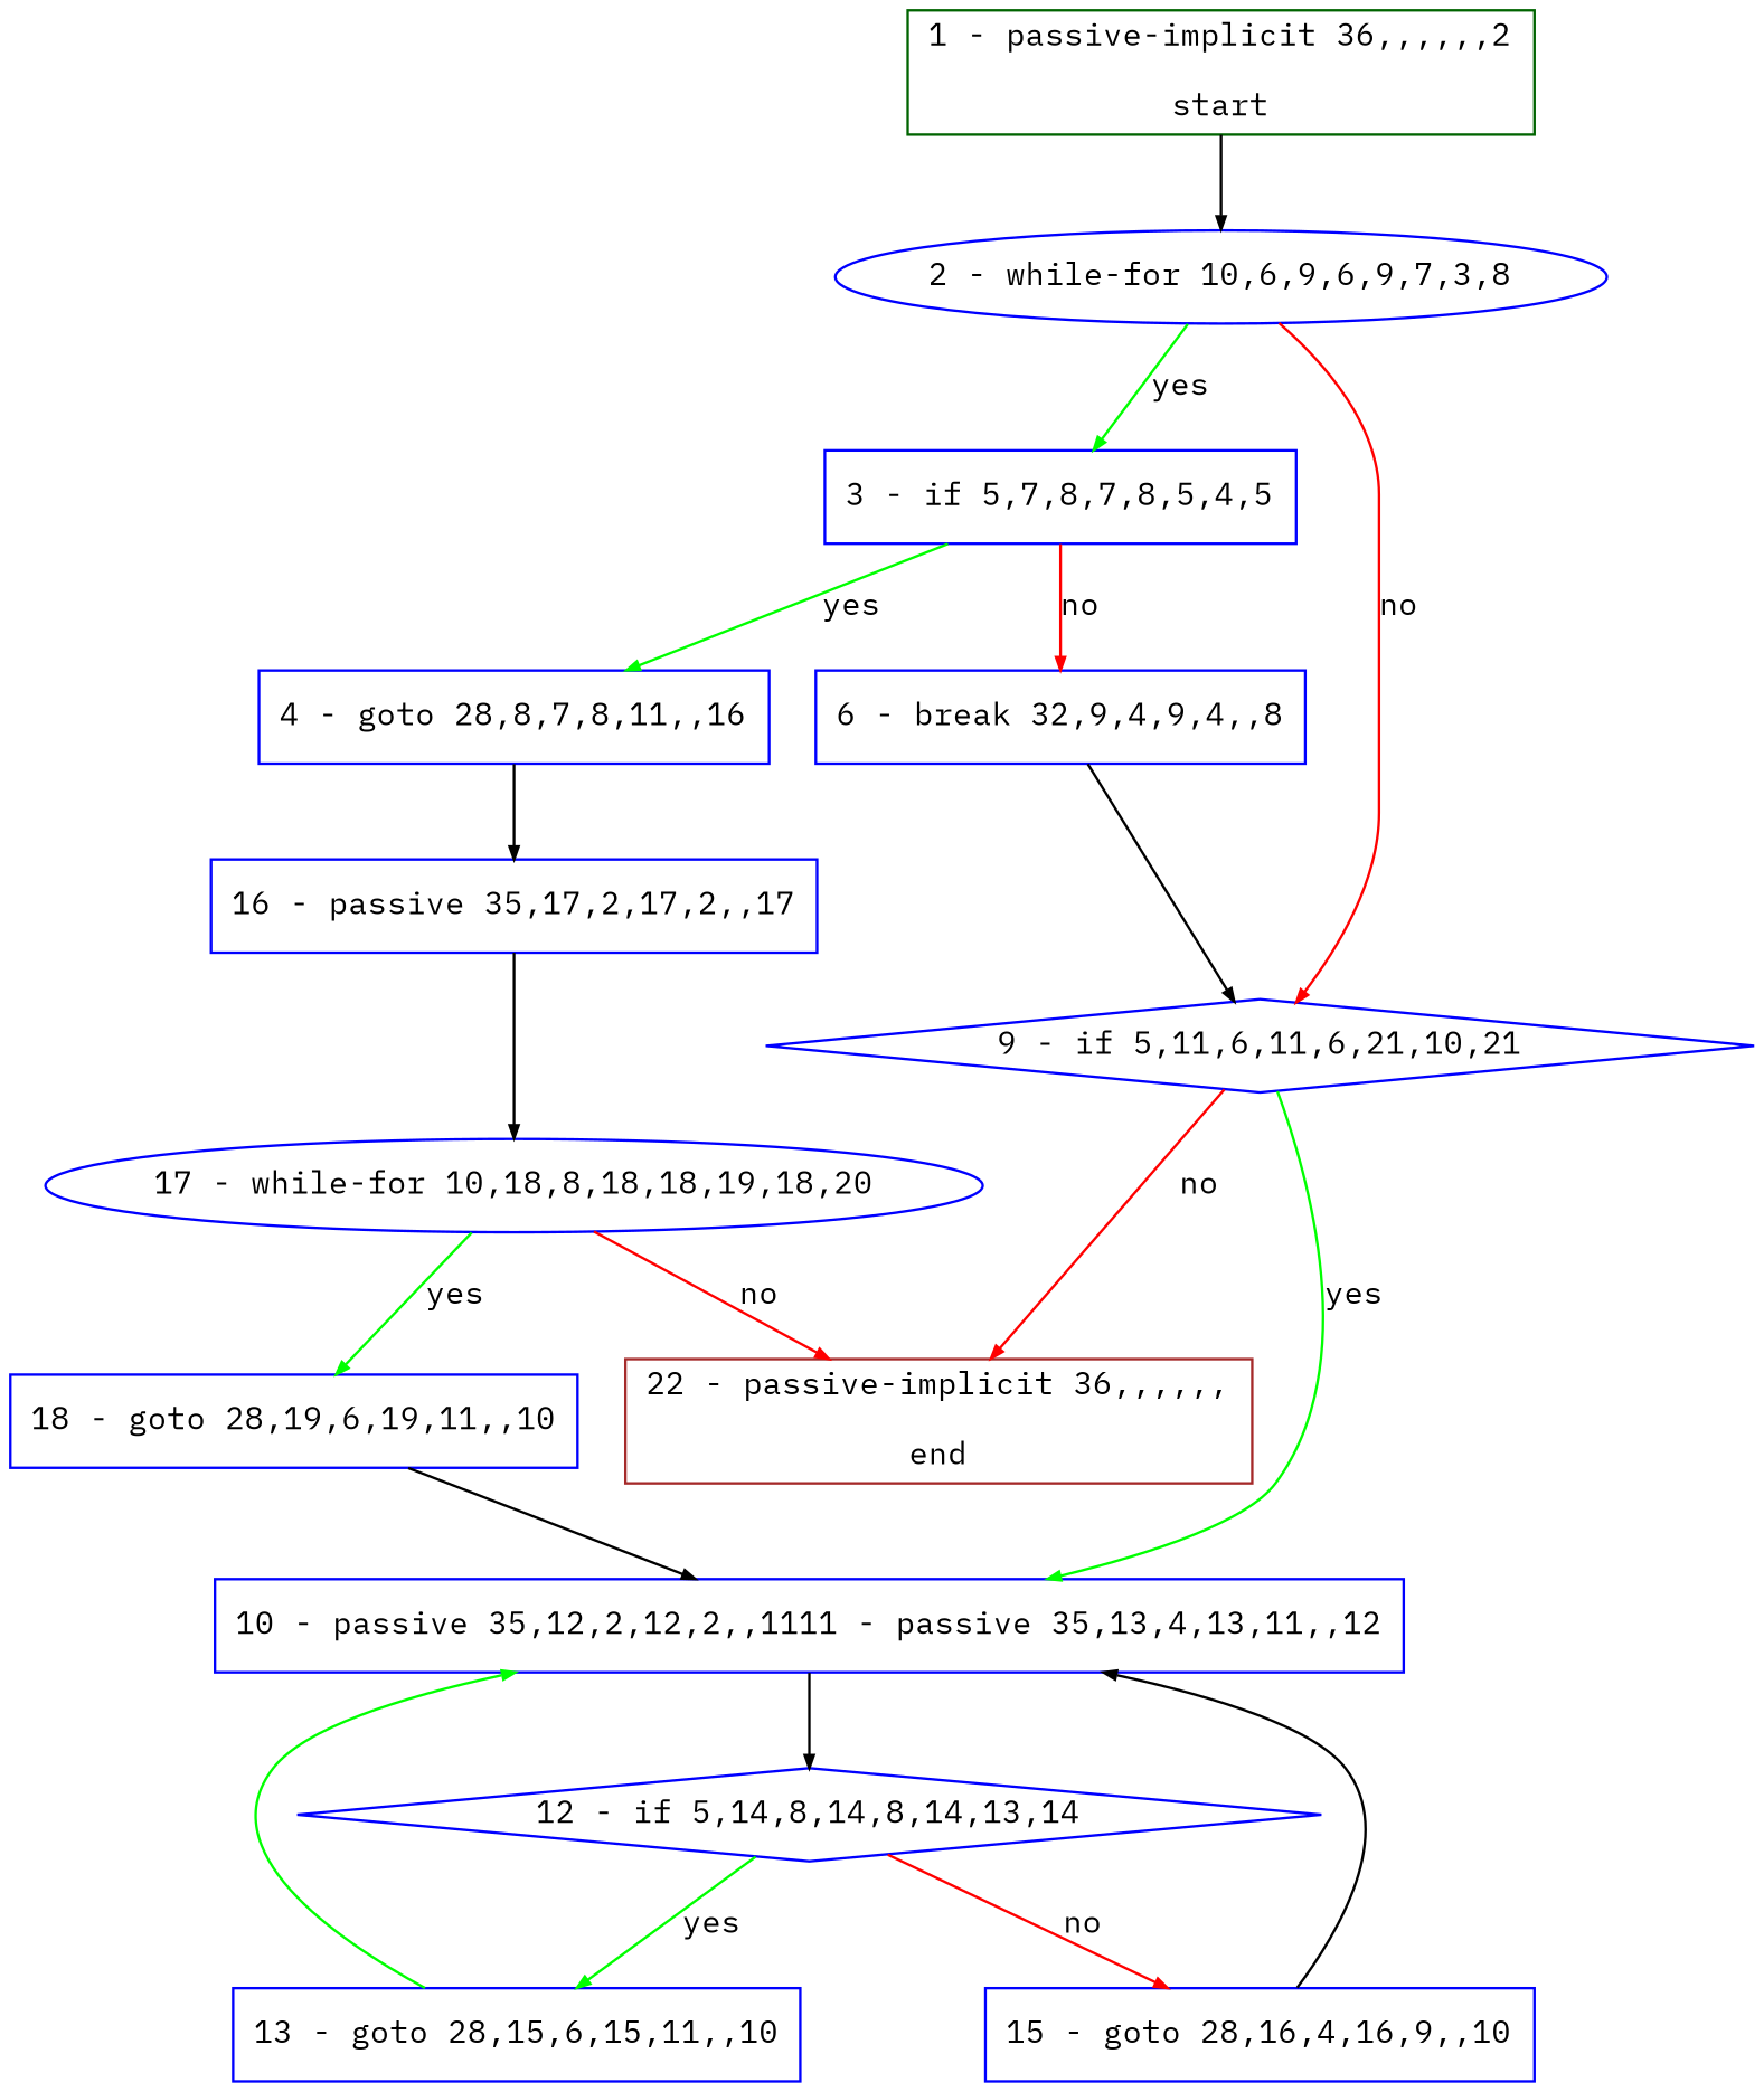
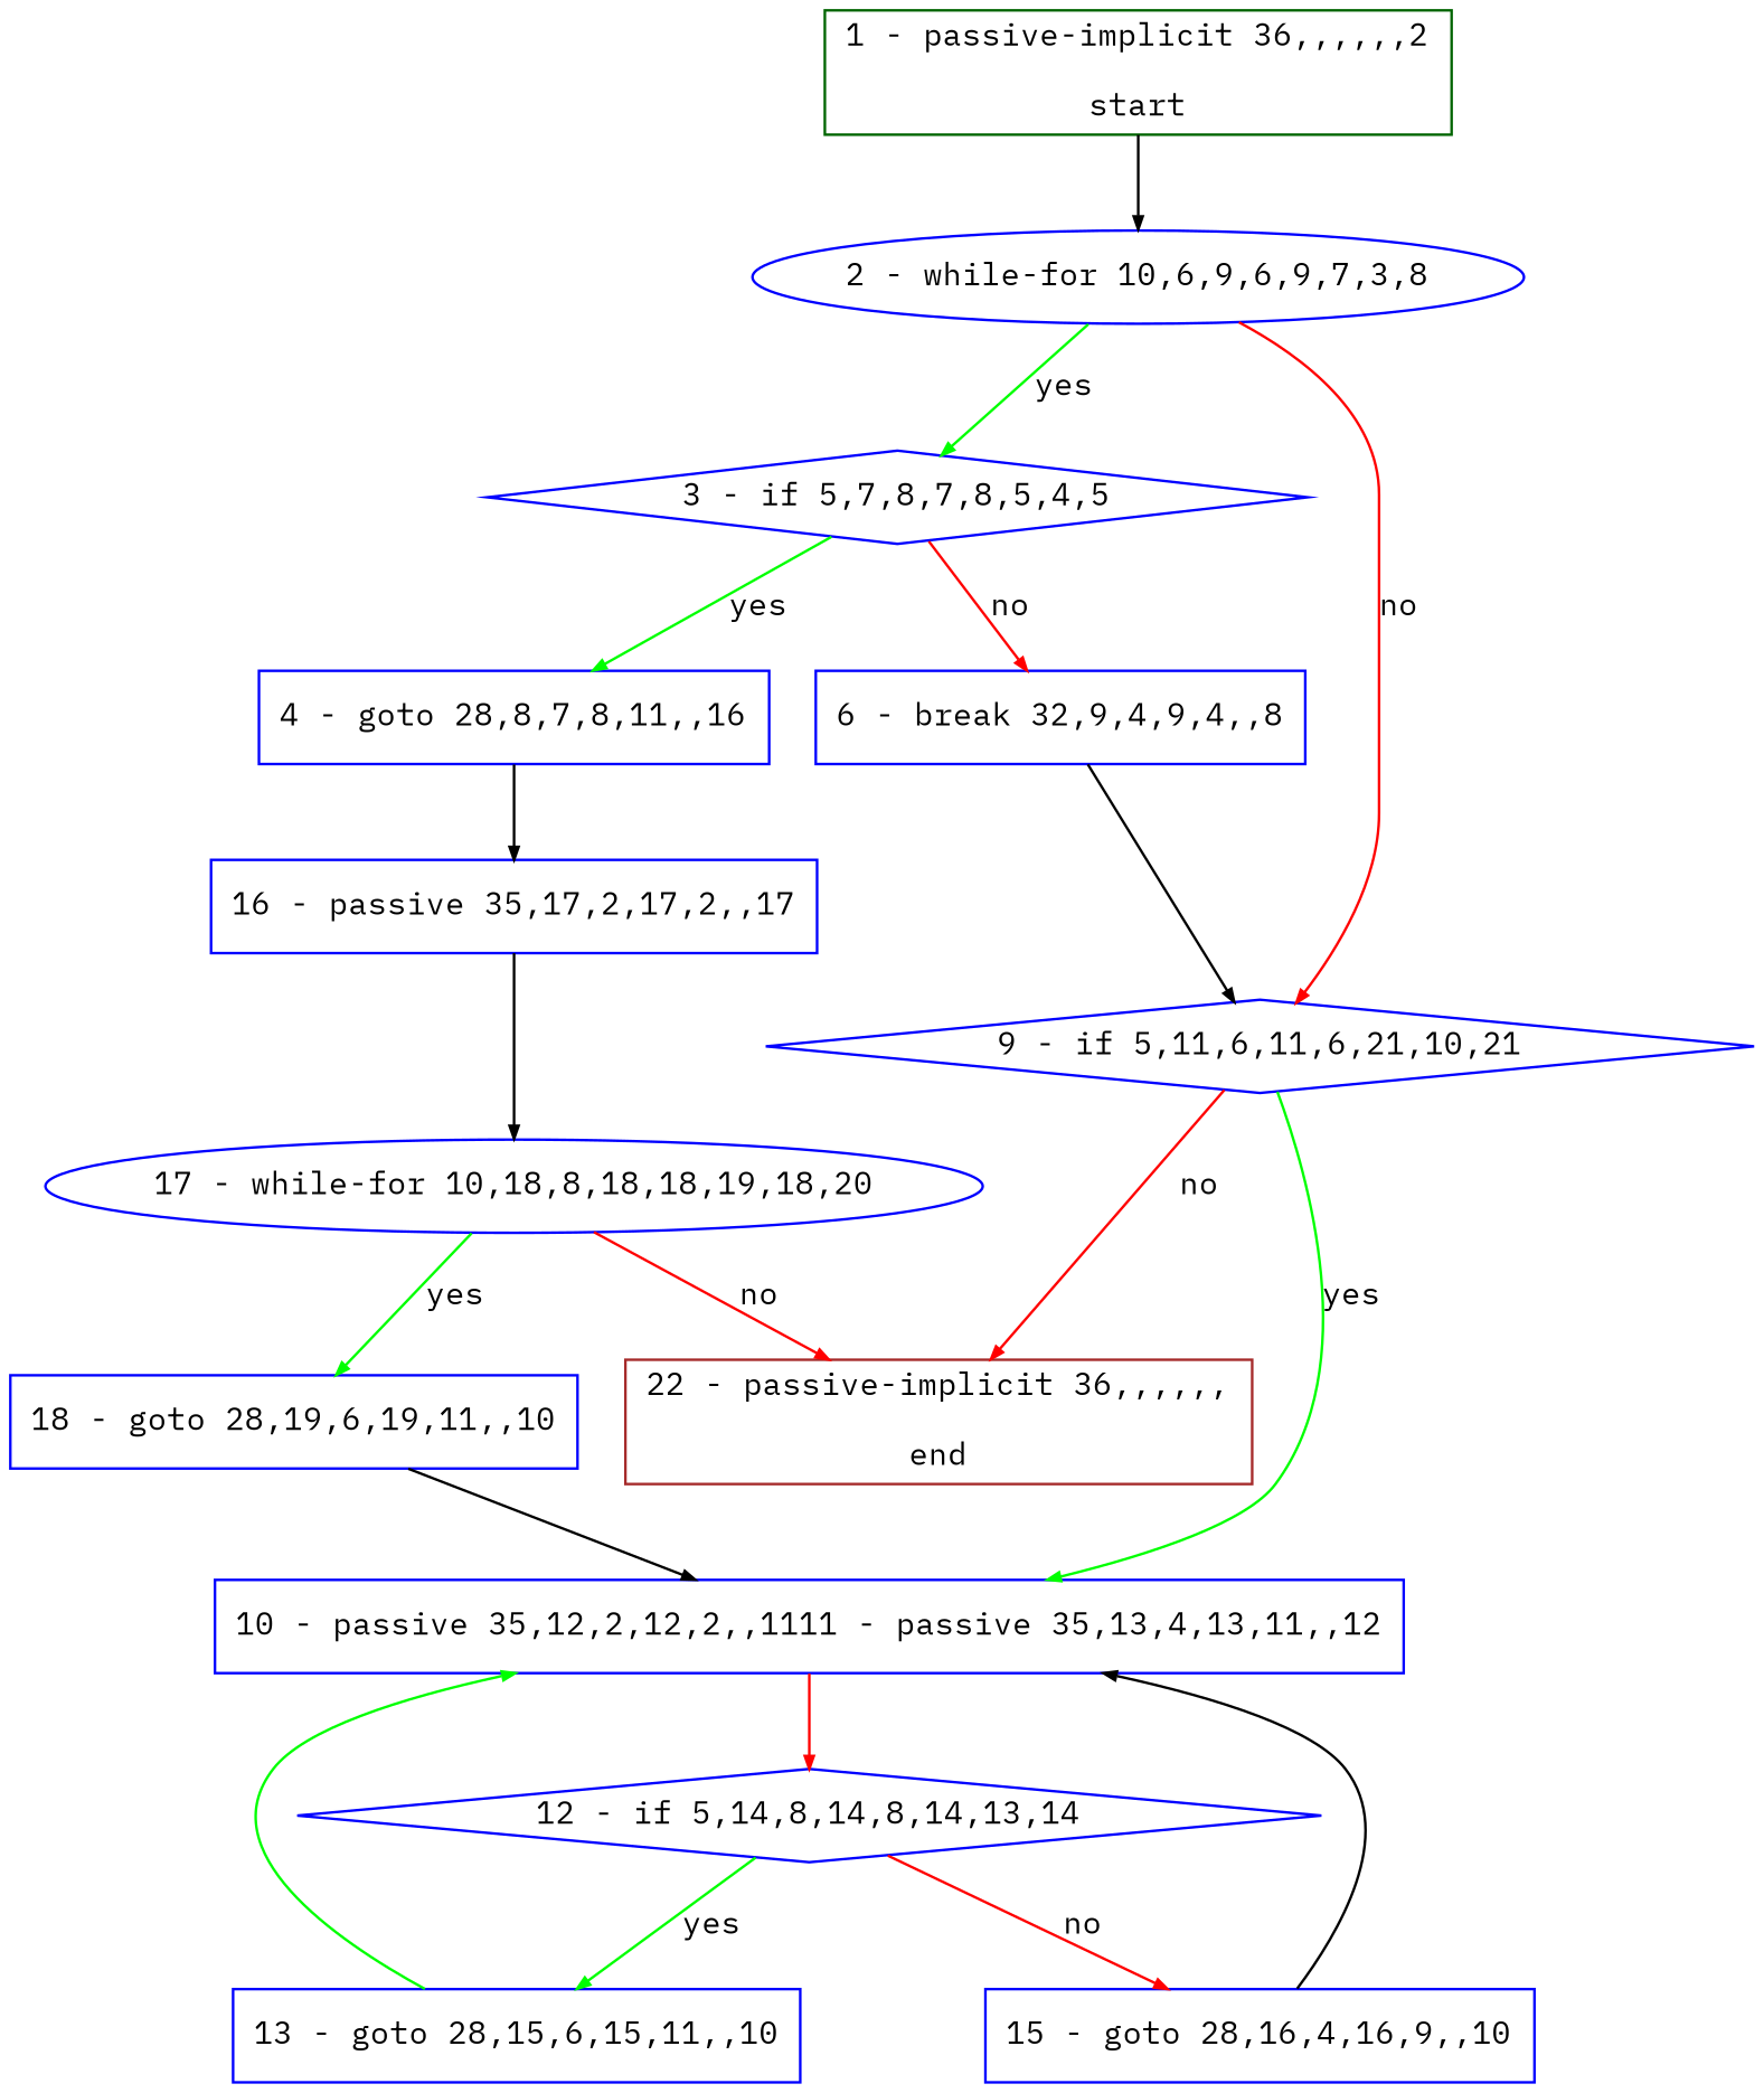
  digraph {
    bgcolor=white
    compound=true
    fillcolor="#FFFFCC"
    fontname="IBM Plex Mono"
    fontsize=12
    pack=true
    packmode=clust
    style="rounded,filled"
    node [color="#0000ff" compound=true fillcolor="#ffffff" fixedsize=false fontname="IBM Plex Mono" fontsize=12 node_initialized=no shape=box style=filled]
    edge [arrowhead=normal arrowsize=0.5 arrowtail=none color="#000000" compound=true dir=forward fontcolor=black fontname="IBM Plex Mono" fontsize=12]
    n1 [label="2 - while-for 10,6,9,6,9,7,3,8" shape=oval]
-   n2 [label="3 - if 5,7,8,7,8,5,4,5"]
+   n2 [label="3 - if 5,7,8,7,8,5,4,5" shape=diamond]
    n3 [label="9 - if 5,11,6,11,6,21,10,21" shape=diamond]
    n4 [label="4 - goto 28,8,7,8,11,,16"]
    n5 [label="6 - break 32,9,4,9,4,,8"]
    n6 [label="10 - passive 35,12,2,12,2,,1111 - passive 35,13,4,13,11,,12"]
    n7 [color="#a52a2a" label="22 - passive-implicit 36,,,,,,\n\nend"]
    n8 [color="#006400" label="1 - passive-implicit 36,,,,,,2\n\nstart"]
    n9 [label="16 - passive 35,17,2,17,2,,17"]
    n10 [label="12 - if 5,14,8,14,8,14,13,14" shape=diamond]
    n11 [label="17 - while-for 10,18,8,18,18,19,18,20" shape=oval]
    n12 [label="18 - goto 28,19,6,19,11,,10"]
    n13 [label="13 - goto 28,15,6,15,11,,10"]
    n14 [label="15 - goto 28,16,4,16,9,,10"]
    n1 -> n2 [color="#00ff00" label=yes]
    n1 -> n3 [color="#ff0000" label=no]
    n2 -> n4 [color="#00ff00" label=yes]
    n2 -> n5 [color="#ff0000" label=no]
    n3 -> n6 [color="#00ff00" label=yes]
    n3 -> n7 [color="#ff0000" label=no]
    n4 -> n9
    n5 -> n3
-   n6 -> n10
+   n6 -> n10 [color="#ff0000"]
    n8 -> n1
    n9 -> n11
    n10 -> n13 [color="#00ff00" label=yes]
    n10 -> n14 [color="#ff0000" label=no]
    n11 -> n7 [color="#ff0000" label=no]
    n11 -> n12 [color="#00ff00" label=yes]
    n12 -> n6
    n13 -> n6 [color="#00ff00"]
    n14 -> n6
  }
